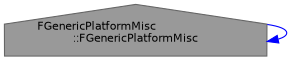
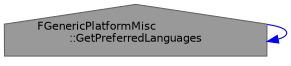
  digraph {
    rankdir=TB
-   n1 [color=gray40 fillcolor=grey60 fontcolor=black fontname=Helvetica fontsize=10 height=0.2 label="FGenericPlatformMisc\l::FGenericPlatformMisc" shape=house style=filled width=0.4]
+   n1 [color=gray40 fillcolor=grey60 fontcolor=black fontname=Helvetica fontsize=10 height=0.2 label="FGenericPlatformMisc\l::GetPreferredLanguages" shape=house style=filled width=0.4]
    n1 -> n1 [color=blue fontname=Helvetica fontsize=10 labelfontname=Helvetica labelfontsize=10 style=solid]
  }
